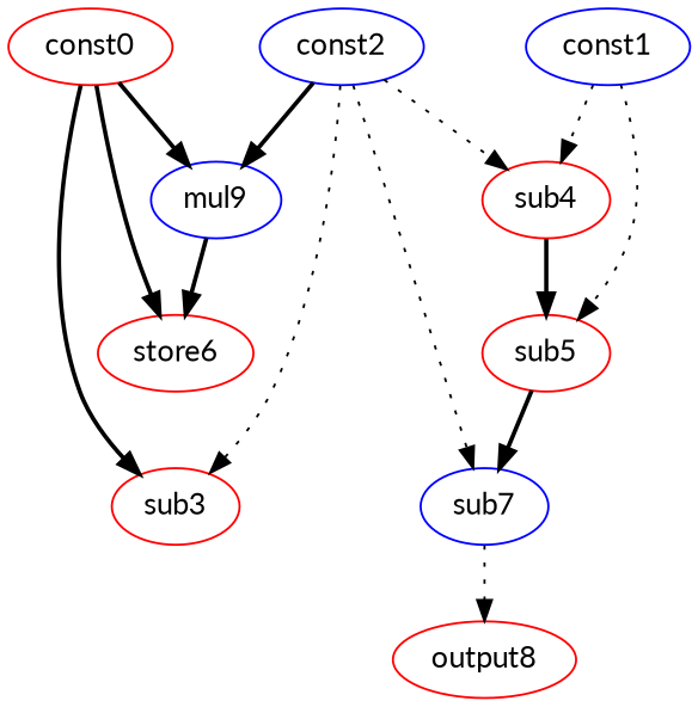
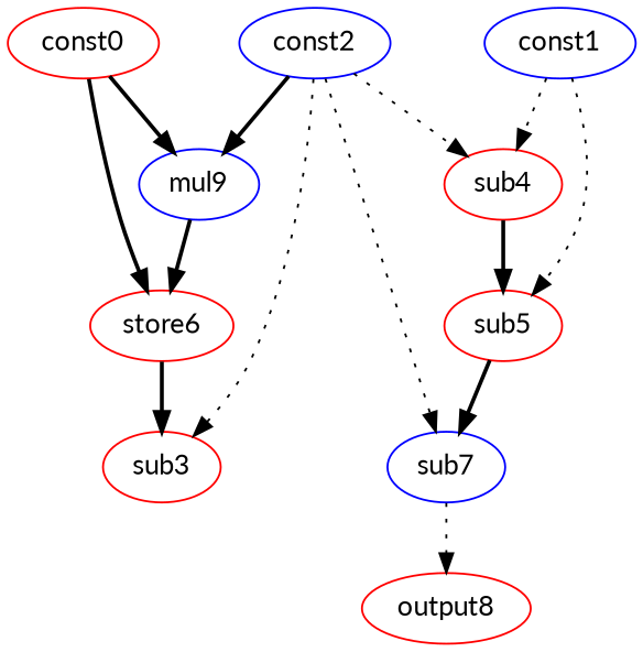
  digraph {
    fontname=Lato
    node [color=red fontname=Lato opcode=sub]
    edge [fontname=Lato operand=0 style=bold]
    const0 [opcode=const]
    sub3
    store6 [opcode=store]
    mul9 [color=blue opcode=mul]
    const1 [color=blue opcode=const]
    sub4
    sub5
    sub7 [color=blue]
    const2 [color=blue opcode=const]
    output8 [opcode=output]
-   const0 -> sub3
+   store6 -> sub3
    const0 -> store6
    const0 -> mul9
    mul9 -> store6 [operand=1]
    const1 -> sub4 [style=dotted]
    const1 -> sub5 [style=dotted]
    sub4 -> sub5 [operand=1]
    sub5 -> sub7 [operand=1]
    sub7 -> output8 [style=dotted]
    const2 -> sub3 [operand=1 style=dotted]
    const2 -> mul9 [operand=1]
    const2 -> sub4 [operand=1 style=dotted]
    const2 -> sub7 [style=dotted]
  }
